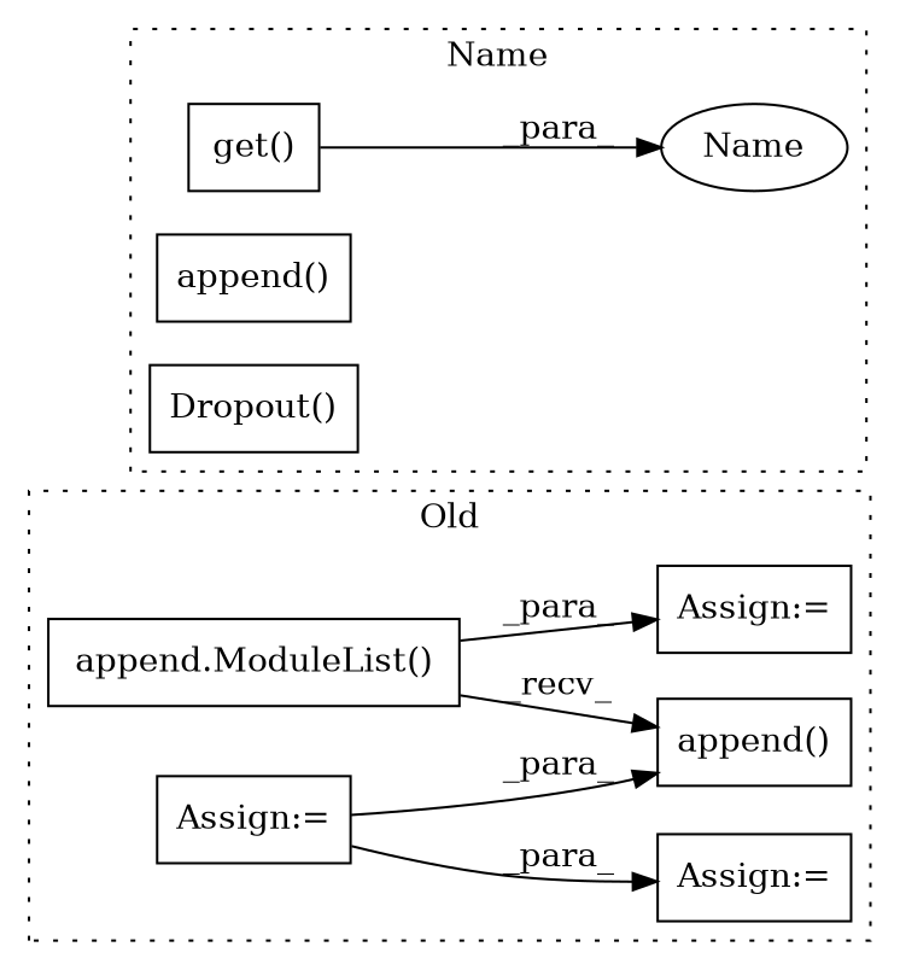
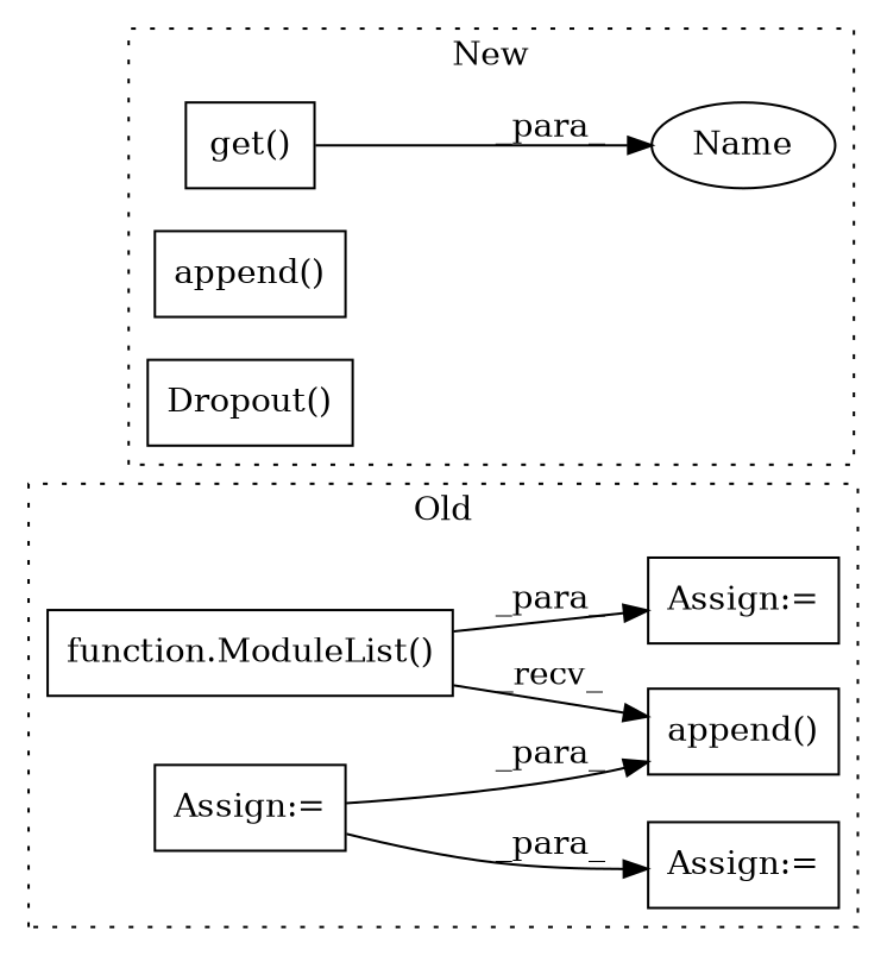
  digraph {
    rankdir=LR
    node [a=75 l=3 shape=box]
-   n1 [l=12 label="append.ModuleList()" s=623]
+   n1 [l=12 label="function.ModuleList()" s=623]
    n2 [l="14,1" label="append()" s="1187,1206"]
    n3 [a=68 label="Assign:=" s=729]
    n4 [a=68 label="Assign:=" s=1546]
    n5 [a=68 label="Assign:=" s=802]
    n6 [l="16,1" label="get()" s="837,856"]
    n7 [l="12,1" label="append()" s="669,811"]
    n8 [l="11,1" label="Dropout()" s="883,901"]
    n9 [a=87 label=Name s=853 shape=ellipse]
    subgraph cluster_1 {
      label=Old
      style=dotted
      n1
      n2
      n3
      n4
      n5
    }
    subgraph cluster_2 {
-     label=Name
+     label=New
      style=dotted
      n6
      n7
      n8
      n9
    }
    n1 -> n2 [label=_recv_]
    n1 -> n4 [label=_para_]
    n3 -> n2 [label=_para_]
    n3 -> n5 [label=_para_]
    n6 -> n9 [label=_para_]
  }
